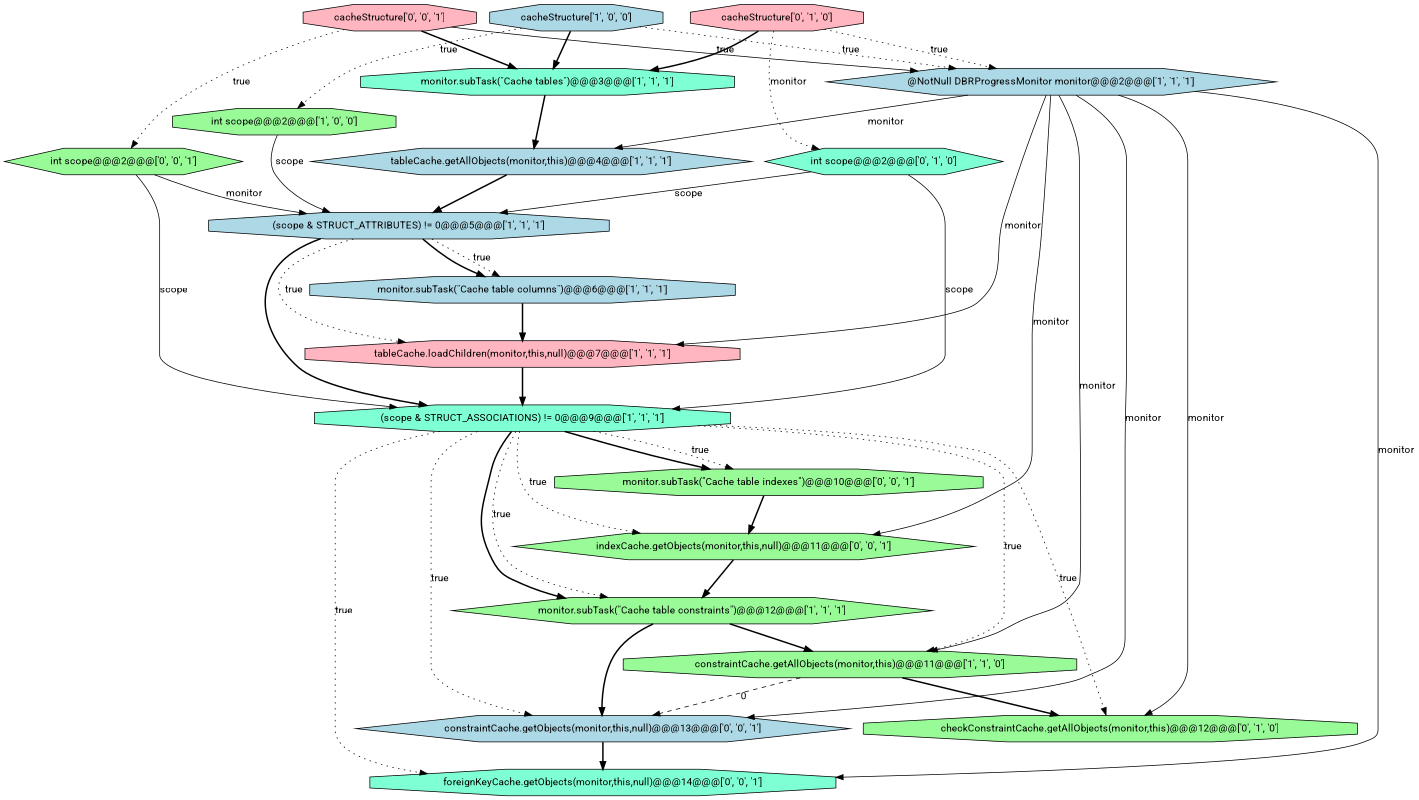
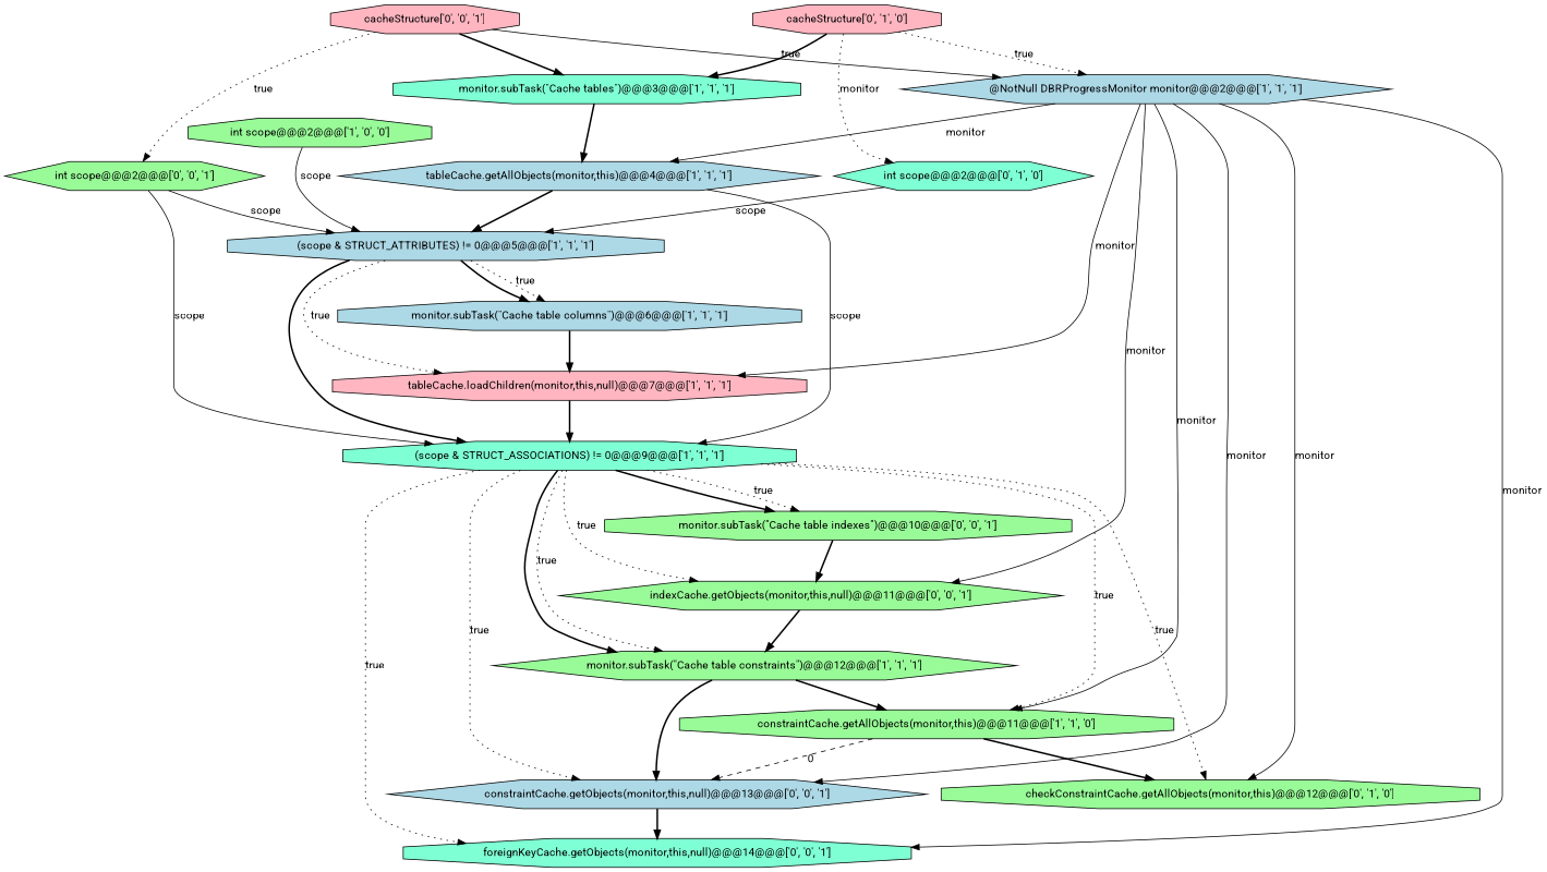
  digraph {
    fontname=Roboto
    node [fillcolor=palegreen fontname=Roboto shape=octagon style=filled]
    edge [fontname=Roboto style=bold]
    n1 [fillcolor=lightblue label="monitor.subTask(\"Cache table columns\")@@@6@@@['1', '1', '1']"]
    n2 [fillcolor=lightpink label="tableCache.loadChildren(monitor,this,null)@@@7@@@['1', '1', '1']"]
    n3 [fillcolor=aquamarine label="(scope & STRUCT_ASSOCIATIONS) != 0@@@9@@@['1', '1', '1']"]
-   n4 [fillcolor=lightblue label="cacheStructure['1', '0', '0']"]
    n5 [fillcolor=aquamarine label="monitor.subTask(\"Cache tables\")@@@3@@@['1', '1', '1']"]
    n6 [fillcolor=lightblue label="@NotNull DBRProgressMonitor monitor@@@2@@@['1', '1', '1']" shape=hexagon]
    n7 [label="int scope@@@2@@@['1', '0', '0']"]
    n8 [fillcolor=lightblue label="tableCache.getAllObjects(monitor,this)@@@4@@@['1', '1', '1']" shape=hexagon]
    n9 [label="indexCache.getObjects(monitor,this,null)@@@11@@@['0', '0', '1']" shape=hexagon]
    n10 [label="constraintCache.getAllObjects(monitor,this)@@@11@@@['1', '1', '0']"]
    n11 [fillcolor=lightblue label="constraintCache.getObjects(monitor,this,null)@@@13@@@['0', '0', '1']" shape=hexagon]
    n12 [label="checkConstraintCache.getAllObjects(monitor,this)@@@12@@@['0', '1', '0']"]
    n13 [fillcolor=aquamarine label="foreignKeyCache.getObjects(monitor,this,null)@@@14@@@['0', '0', '1']"]
    n14 [fillcolor=lightblue label="(scope & STRUCT_ATTRIBUTES) != 0@@@5@@@['1', '1', '1']"]
    n15 [label="monitor.subTask(\"Cache table constraints\")@@@12@@@['1', '1', '1']" shape=hexagon]
    n16 [fillcolor=lightpink label="cacheStructure['0', '0', '1']"]
    n17 [label="int scope@@@2@@@['0', '0', '1']" shape=hexagon]
    n18 [label="monitor.subTask(\"Cache table indexes\")@@@10@@@['0', '0', '1']"]
    n19 [fillcolor=lightpink label="cacheStructure['0', '1', '0']"]
    n20 [fillcolor=aquamarine label="int scope@@@2@@@['0', '1', '0']" shape=hexagon]
    n1 -> n2
    n2 -> n3
    n3 -> n9 [label=true style=dotted]
    n3 -> n10 [label=true style=dotted]
    n3 -> n11 [label=true style=dotted]
    n3 -> n12 [label=true style=dotted]
    n3 -> n13 [label=true style=dotted]
    n3 -> n15 [label=true style=dotted]
    n3 -> n15
    n3 -> n18 [label=true style=dotted]
    n3 -> n18
-   n4 -> n5
-   n4 -> n6 [label=true style=dotted]
-   n4 -> n7 [label=true style=dotted]
    n5 -> n8
    n6 -> n2 [label=monitor style=solid]
    n6 -> n8 [label=monitor style=solid]
    n6 -> n9 [label=monitor style=solid]
    n6 -> n10 [label=monitor style=solid]
    n6 -> n11 [label=monitor style=solid]
    n6 -> n12 [label=monitor style=solid]
    n6 -> n13 [label=monitor style=solid]
    n7 -> n14 [label=scope style=solid]
    n8 -> n14
    n9 -> n15
    n10 -> n11 [label=0 style=dashed]
    n10 -> n12
    n11 -> n13
    n14 -> n1 [label=true style=dotted]
    n14 -> n1
    n14 -> n2 [label=true style=dotted]
    n14 -> n3
    n15 -> n10
    n15 -> n11
    n16 -> n5
    n16 -> n6 [label=true style=solid]
    n16 -> n17 [label=true style=dotted]
    n17 -> n3 [label=scope style=solid]
-   n17 -> n14 [label=monitor style=solid]
+   n17 -> n14 [label=scope style=solid]
    n18 -> n9
    n19 -> n5
    n19 -> n6 [label=true style=dotted]
    n19 -> n20 [label=monitor style=dotted]
-   n20 -> n3 [label=scope style=solid]
+   n8 -> n3 [label=scope style=solid]
    n20 -> n14 [label=scope style=solid]
  }
